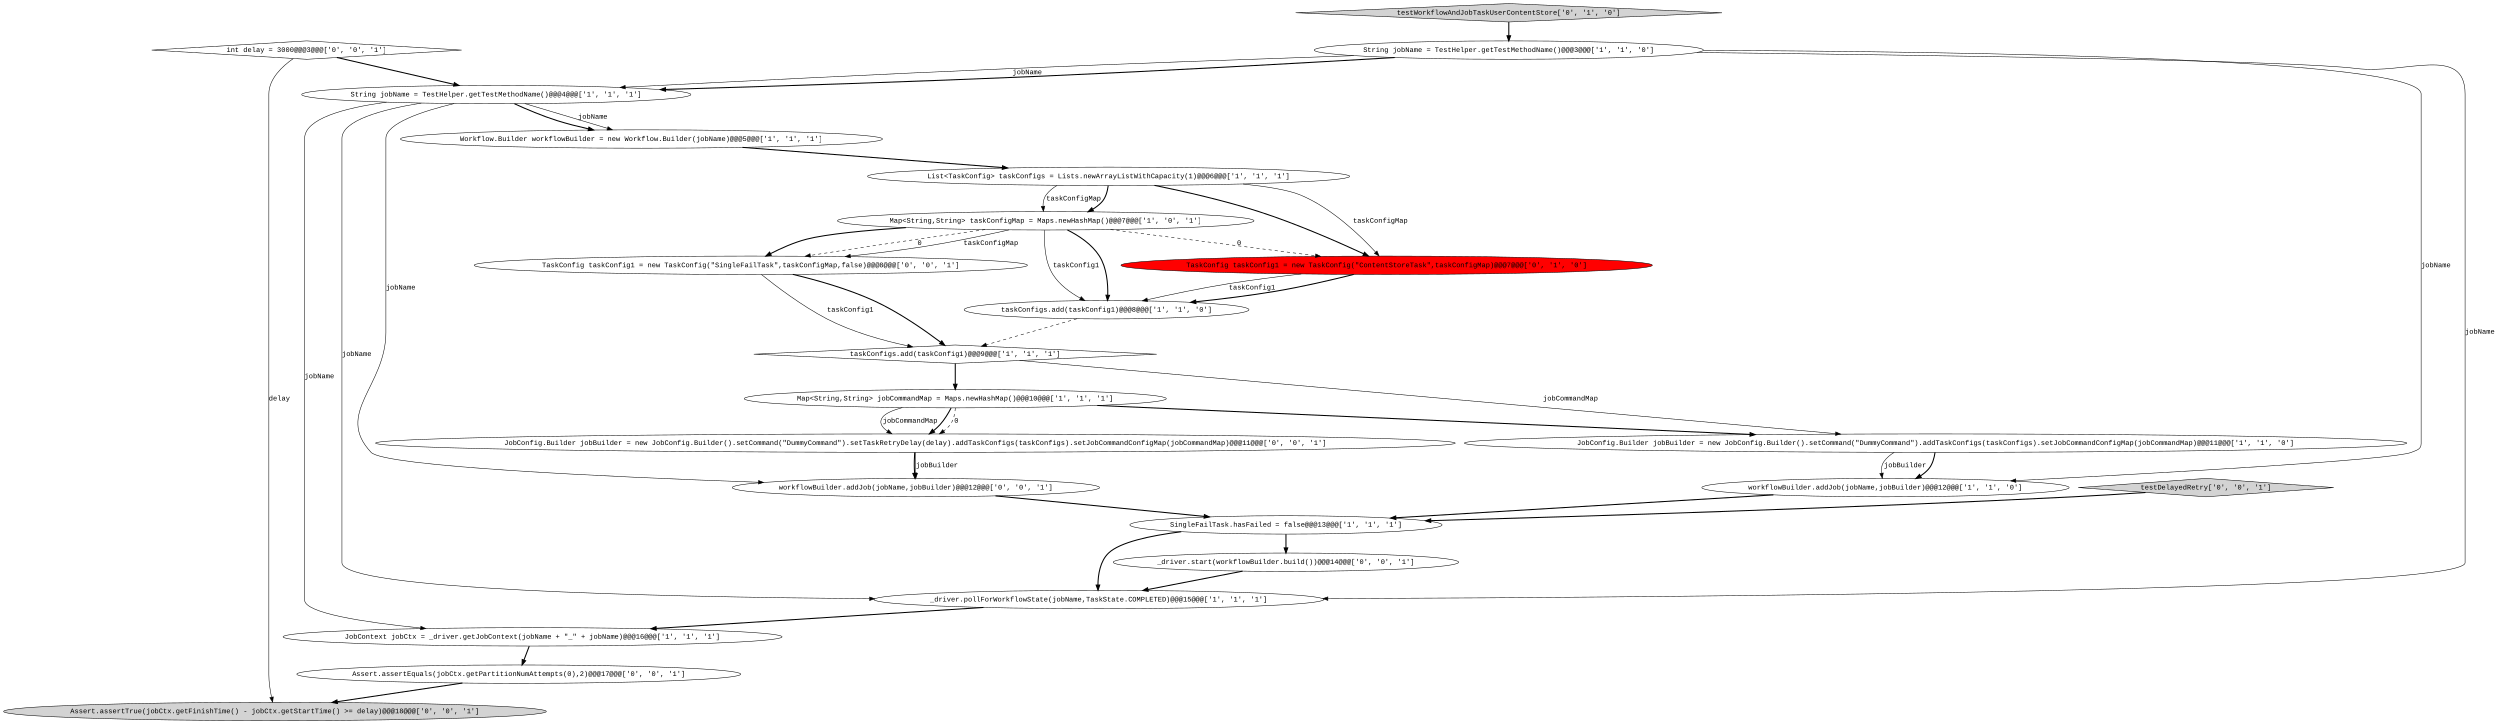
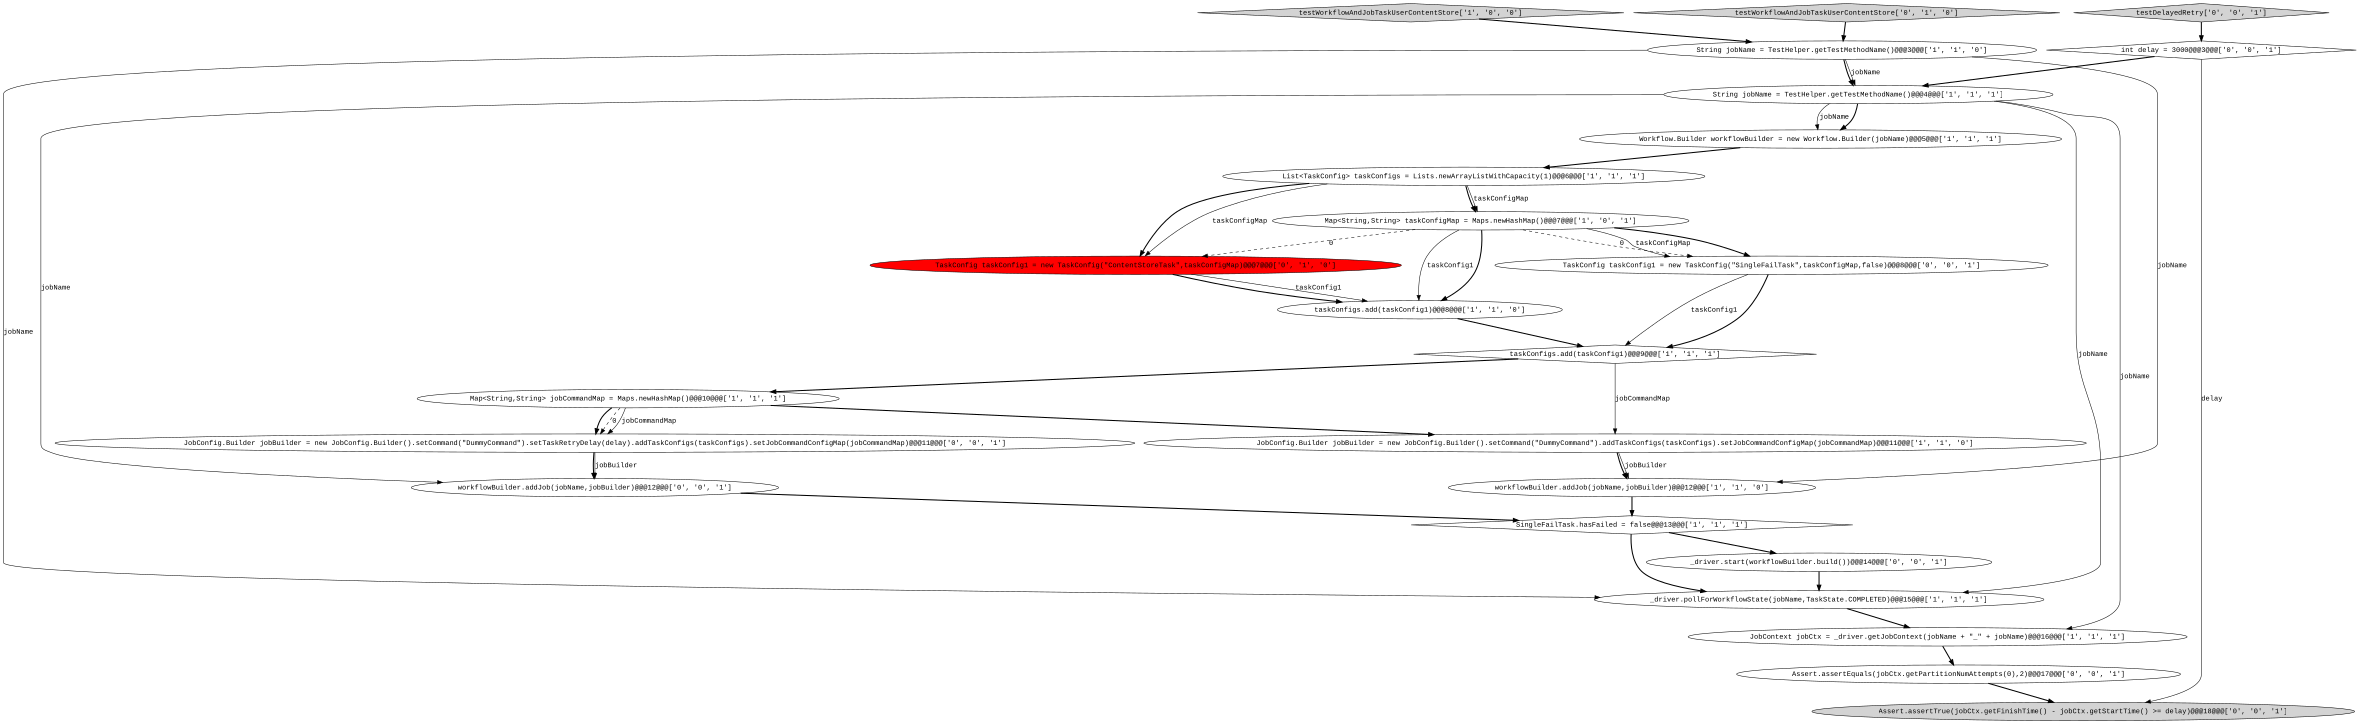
  digraph {
    fontname="Liberation Mono"
    node [fillcolor=white fontname="Liberation Mono" shape=ellipse style=filled]
    edge [fontname="Liberation Mono" style=bold]
    n1 [label="workflowBuilder.addJob(jobName,jobBuilder)@@@12@@@['0', '0', '1']"]
-   n2 [label="SingleFailTask.hasFailed = false@@@13@@@['1', '1', '1']"]
+   n2 [label="SingleFailTask.hasFailed = false@@@13@@@['1', '1', '1']" shape=diamond]
    n3 [label="_driver.start(workflowBuilder.build())@@@14@@@['0', '0', '1']"]
    n4 [label="_driver.pollForWorkflowState(jobName,TaskState.COMPLETED)@@@15@@@['1', '1', '1']"]
    n5 [label="Assert.assertEquals(jobCtx.getPartitionNumAttempts(0),2)@@@17@@@['0', '0', '1']"]
    n6 [fillcolor=lightgray label="Assert.assertTrue(jobCtx.getFinishTime() - jobCtx.getStartTime() >= delay)@@@18@@@['0', '0', '1']"]
    n7 [label="List<TaskConfig> taskConfigs = Lists.newArrayListWithCapacity(1)@@@6@@@['1', '1', '1']"]
    n8 [fillcolor=red label="TaskConfig taskConfig1 = new TaskConfig(\"ContentStoreTask\",taskConfigMap)@@@7@@@['0', '1', '0']"]
    n9 [label="Map<String,String> taskConfigMap = Maps.newHashMap()@@@7@@@['1', '0', '1']"]
    n10 [label="taskConfigs.add(taskConfig1)@@@8@@@['1', '1', '0']"]
    n11 [label="TaskConfig taskConfig1 = new TaskConfig(\"SingleFailTask\",taskConfigMap,false)@@@8@@@['0', '0', '1']"]
    n12 [label="taskConfigs.add(taskConfig1)@@@9@@@['1', '1', '1']" shape=diamond]
    n13 [label="JobConfig.Builder jobBuilder = new JobConfig.Builder().setCommand(\"DummyCommand\").addTaskConfigs(taskConfigs).setJobCommandConfigMap(jobCommandMap)@@@11@@@['1', '1', '0']"]
    n14 [label="Map<String,String> jobCommandMap = Maps.newHashMap()@@@10@@@['1', '1', '1']"]
    n15 [label="workflowBuilder.addJob(jobName,jobBuilder)@@@12@@@['1', '1', '0']"]
    n16 [label="JobConfig.Builder jobBuilder = new JobConfig.Builder().setCommand(\"DummyCommand\").setTaskRetryDelay(delay).addTaskConfigs(taskConfigs).setJobCommandConfigMap(jobCommandMap)@@@11@@@['0', '0', '1']"]
    n17 [label="JobContext jobCtx = _driver.getJobContext(jobName + \"_\" + jobName)@@@16@@@['1', '1', '1']"]
+   n18 [fillcolor=lightgray label="testWorkflowAndJobTaskUserContentStore['1', '0', '0']" shape=diamond]
    n19 [label="String jobName = TestHelper.getTestMethodName()@@@3@@@['1', '1', '0']"]
    n20 [label="String jobName = TestHelper.getTestMethodName()@@@4@@@['1', '1', '1']"]
    n21 [label="Workflow.Builder workflowBuilder = new Workflow.Builder(jobName)@@@5@@@['1', '1', '1']"]
    n22 [fillcolor=lightgray label="testWorkflowAndJobTaskUserContentStore['0', '1', '0']" shape=diamond]
    n23 [label="int delay = 3000@@@3@@@['0', '0', '1']" shape=diamond]
    n24 [fillcolor=lightgray label="testDelayedRetry['0', '0', '1']" shape=diamond]
    n1 -> n2
    n2 -> n3
    n2 -> n4
    n3 -> n4
    n4 -> n17
    n5 -> n6
    n7 -> n8 [label=taskConfigMap style=solid]
    n7 -> n8
    n7 -> n9 [label=taskConfigMap style=solid]
    n7 -> n9
    n8 -> n10 [label=taskConfig1 style=solid]
    n8 -> n10
    n9 -> n8 [label=0 style=dashed]
    n9 -> n10 [label=taskConfig1 style=solid]
    n9 -> n10
    n9 -> n11
    n9 -> n11 [label=0 style=dashed]
    n9 -> n11 [label=taskConfigMap style=solid]
-   n10 -> n12 [style=dashed]
+   n10 -> n12
    n11 -> n12 [label=taskConfig1 style=solid]
    n11 -> n12
    n12 -> n13 [label=jobCommandMap style=solid]
    n12 -> n14
    n13 -> n15
    n13 -> n15 [label=jobBuilder style=solid]
    n14 -> n13
    n14 -> n16
    n14 -> n16 [label=0 style=dashed]
    n14 -> n16 [label=jobCommandMap style=solid]
    n15 -> n2
    n16 -> n1 [label=jobBuilder style=solid]
    n16 -> n1
    n17 -> n5
+   n18 -> n19
    n19 -> n4 [label=jobName style=solid]
    n19 -> n15 [label=jobName style=solid]
    n19 -> n20 [label=jobName style=solid]
    n19 -> n20
    n20 -> n1 [label=jobName style=solid]
    n20 -> n4 [label=jobName style=solid]
    n20 -> n17 [label=jobName style=solid]
    n20 -> n21
    n20 -> n21 [label=jobName style=solid]
    n21 -> n7
    n22 -> n19
    n23 -> n6 [label=delay style=solid]
    n23 -> n20
-   n24 -> n2
+   n24 -> n23
  }
